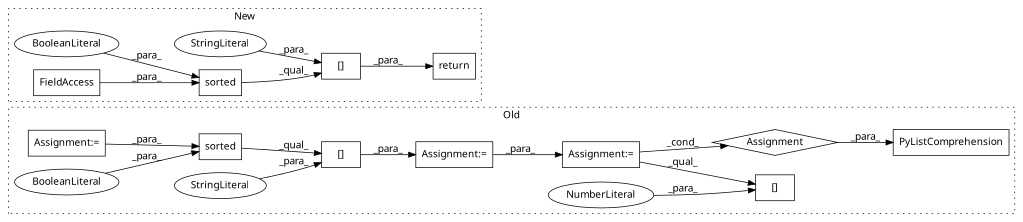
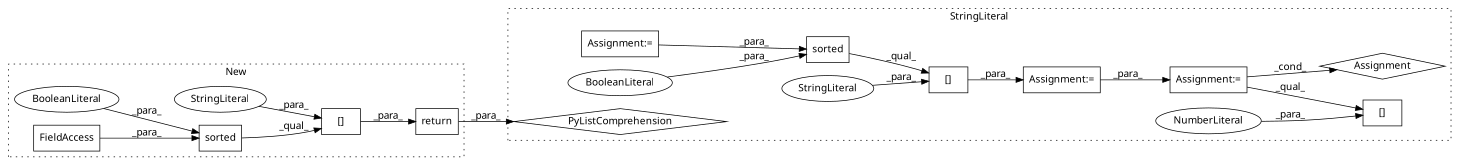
  digraph {
    fontname="Noto Sans"
    rankdir=LR
    node [a=7 fontname="Noto Sans" l="7,1" s=429 shape=box]
    edge [fontname="Noto Sans"]
    n1 [a=32 label=sorted s="271,323"]
    n2 [l=20 label="Assignment:="]
    n3 [l=8 label="Assignment:=" s=252]
    n4 [a=9 l=4 label=BooleanLiteral s=319 shape=ellipse]
    n5 [a=2 l="54,1" label="[]" s="271,342"]
    n6 [a=45 l=17 label=StringLiteral s=325 shape=ellipse]
    n7 [a=2 l="2,1" label="[]" s="367,370"]
    n8 [a=34 l=1 label=NumberLiteral s=369 shape=ellipse]
-   n9 [a=109 l=90 label=PyListComprehension s=367]
+   n9 [a=109 l=90 label=PyListComprehension s=367 shape=diamond]
    n10 [a=113 l=20 label=Assignment shape=diamond]
    n11 [l=1 label="Assignment:=" s=270]
    n12 [a=2 l="45,1" label="[]" s="236,298"]
    n13 [a=45 l=17 label=StringLiteral s=281 shape=ellipse]
    n14 [a=32 label=sorted s="236,279"]
    n15 [a=9 l=4 label=BooleanLiteral s=275 shape=ellipse]
    n16 [a=22 l=21 label=FieldAccess s=253]
    n17 [a=41 l=7 label=return s=229]
    subgraph cluster_1 {
-     label=Old
+     label=StringLiteral
      style=dotted
      n1
      n2
      n3
      n4
      n5
      n6
      n7
      n8
      n9
      n10
      n11
    }
    subgraph cluster_2 {
      label=New
      style=dotted
      n12
      n13
      n14
      n15
      n16
      n17
    }
    n1 -> n5 [label=_qual_]
    n2 -> n7 [label=_qual_]
    n2 -> n10 [label=_cond_]
    n3 -> n1 [label=_para_]
    n4 -> n1 [label=_para_]
    n5 -> n11 [label=_para_]
    n6 -> n5 [label=_para_]
    n8 -> n7 [label=_para_]
-   n10 -> n9 [label=_para_]
+   n17 -> n9 [label=_para_]
    n11 -> n2 [label=_para_]
    n12 -> n17 [label=_para_]
    n13 -> n12 [label=_para_]
    n14 -> n12 [label=_qual_]
    n15 -> n14 [label=_para_]
    n16 -> n14 [label=_para_]
  }
